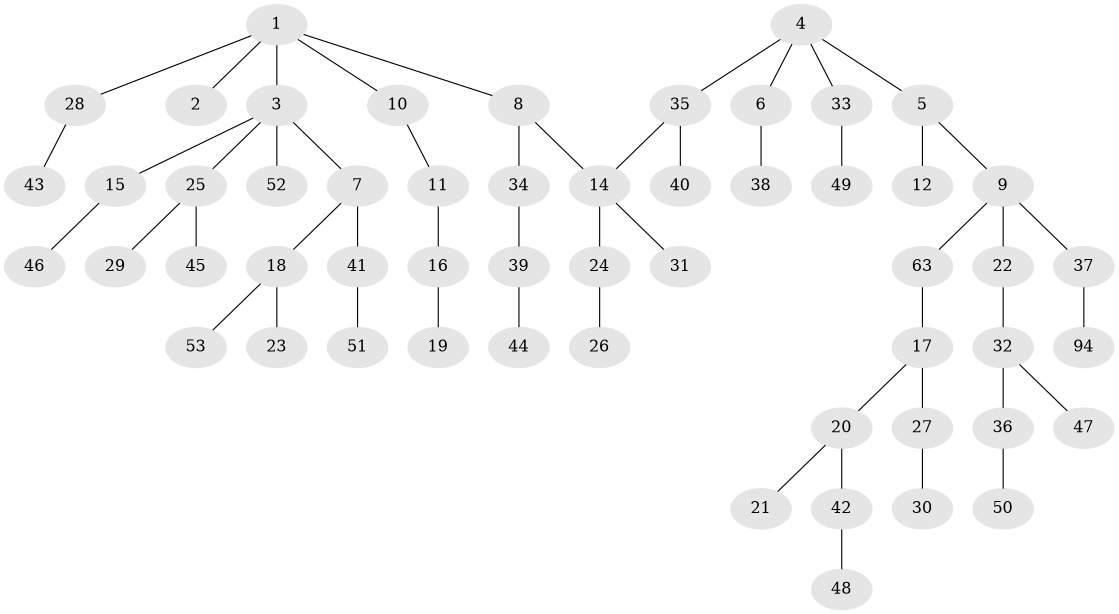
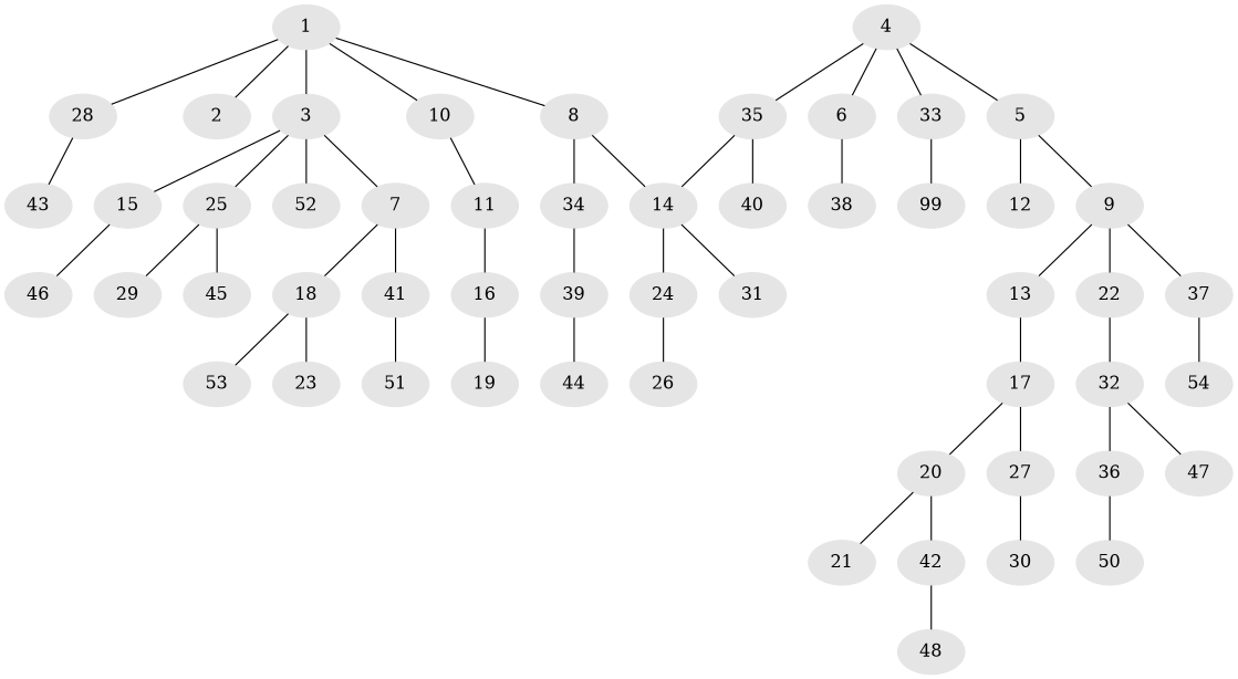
  graph {
    node [color=gray90 style=filled]
    1
    2
    3
    8
    10
    28
    7
    15
    25
    52
    4
    5
    6
    33
    35
    14
    34
    11
    43
    18
    41
    46
    29
    45
    9
    12
    38
-   49
+   49 [label=99]
    40
-   13 [label=63]
+   13
    22
    37
    24
    31
    23
    53
    51
    39
    17
    32
-   54 [label=94]
+   54
    16
    19
    20
    27
    26
    21
    42
    30
    36
    47
    48
    50
    44
    1 -- 2
    1 -- 3
    1 -- 8
    1 -- 10
    1 -- 28
    3 -- 7
    3 -- 15
    3 -- 25
    3 -- 52
    8 -- 14
    8 -- 34
    10 -- 11
    28 -- 43
    7 -- 18
    7 -- 41
    15 -- 46
    25 -- 29
    25 -- 45
    4 -- 5
    4 -- 6
    4 -- 33
    4 -- 35
    5 -- 9
    5 -- 12
    6 -- 38
    33 -- 49
    35 -- 14
    35 -- 40
    14 -- 24
    14 -- 31
    34 -- 39
    11 -- 16
    18 -- 23
    18 -- 53
    41 -- 51
    9 -- 13
    9 -- 22
    9 -- 37
    13 -- 17
    22 -- 32
    37 -- 54
    24 -- 26
    39 -- 44
    17 -- 20
    17 -- 27
    32 -- 36
    32 -- 47
    16 -- 19
    20 -- 21
    20 -- 42
    27 -- 30
    42 -- 48
    36 -- 50
  }
